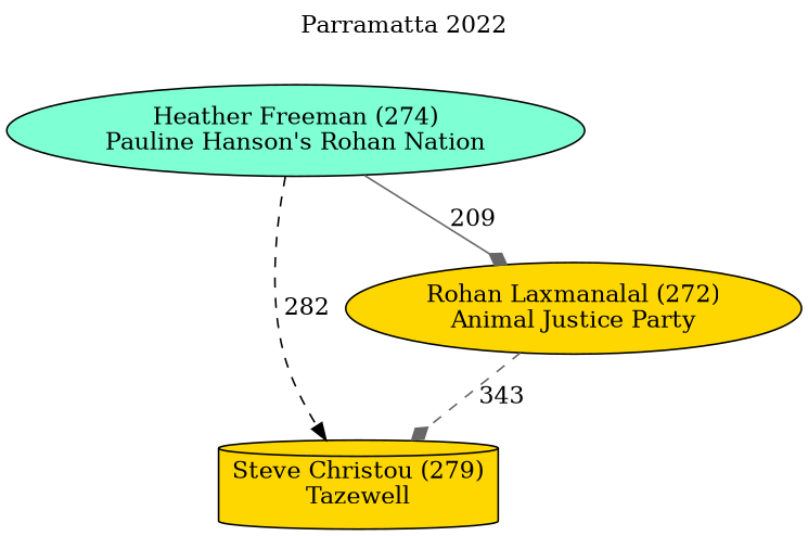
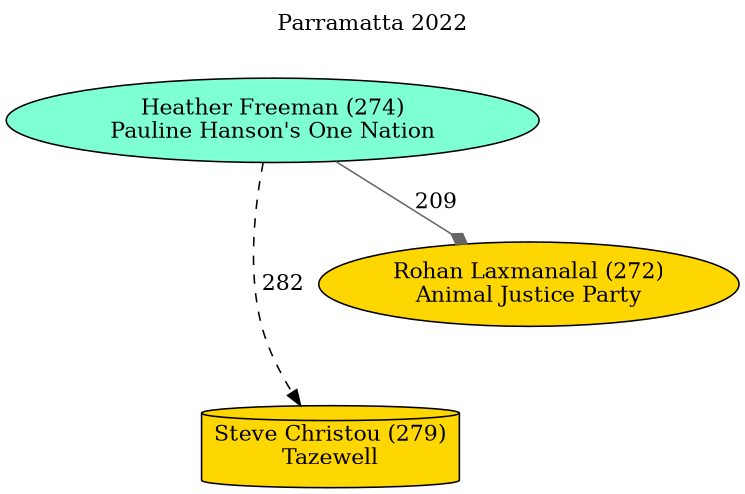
  digraph {
    label="Parramatta 2022"
    labelloc=t
    mclimit=10
    node [fillcolor=gold shape=ellipse style=filled]
    edge [arrowhead=diamond color=gray40 style=dashed]
    n1 [label="Steve Christou (279)\nTazewell" shape=cylinder]
    n2 [label="Rohan Laxmanalal (272)\nAnimal Justice Party"]
-   n3 [fillcolor=aquamarine label="Heather Freeman (274)\nPauline Hanson's Rohan Nation"]
-   n2 -> n1 [label=343]
+   n3 [fillcolor=aquamarine label="Heather Freeman (274)\nPauline Hanson's One Nation"]
    n3 -> n1 [arrowhead=normal color=black label=282]
    n3 -> n2 [label=209 style=solid]
  }
